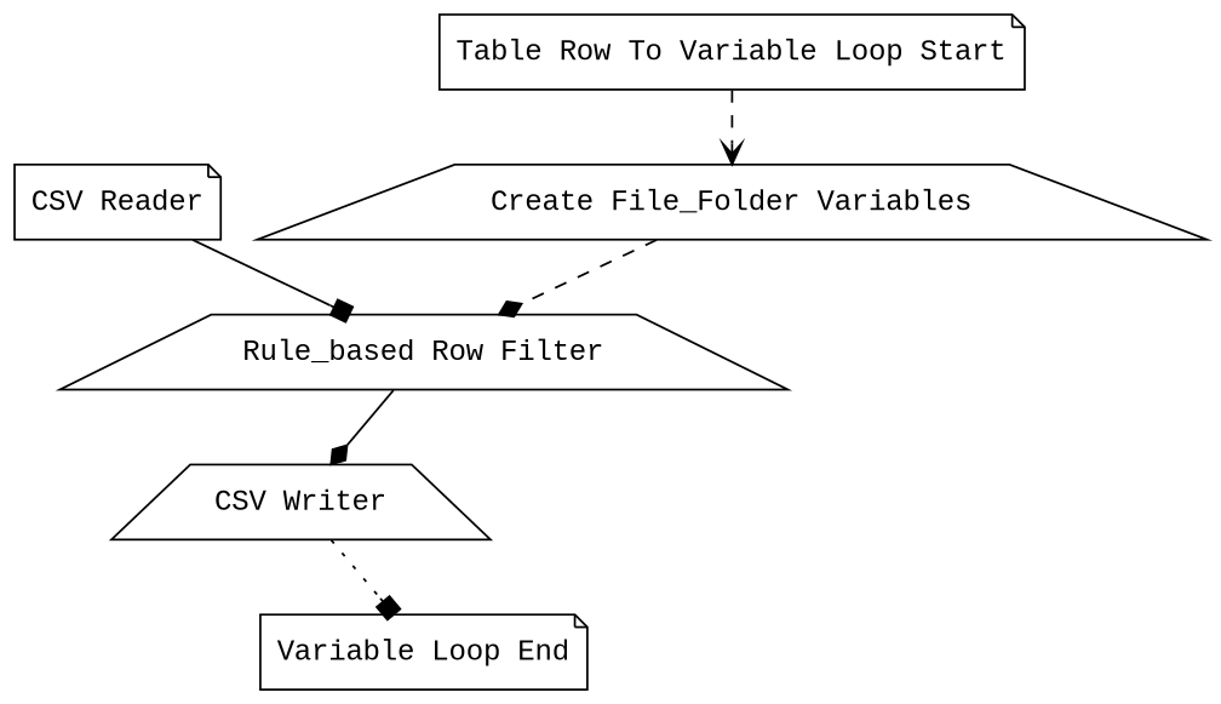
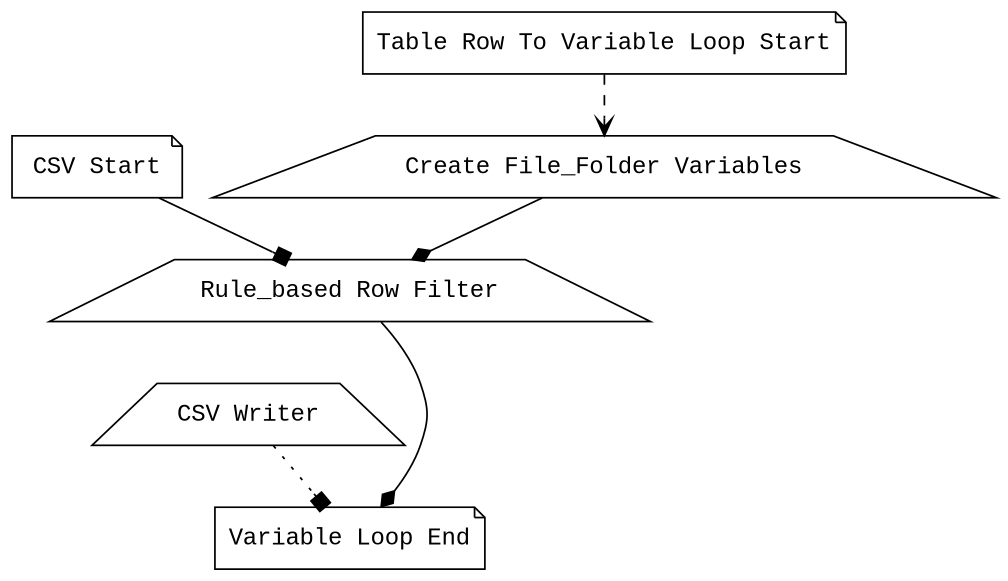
  digraph {
    fontname="Liberation Mono"
    rankdir=TB
    node [fontname="Liberation Mono" shape=note]
    edge [arrowhead=box fontname="Liberation Mono" style=solid]
-   n1 [label="CSV Reader"]
+   n1 [label="CSV Start"]
    n2 [label="Rule_based Row Filter" shape=trapezium]
    n3 [label="CSV Writer" shape=trapezium]
    n4 [label="Table Row To Variable Loop Start"]
    n5 [label="Create File_Folder Variables" shape=trapezium]
    n6 [label="Variable Loop End"]
    n1 -> n2
-   n2 -> n3 [arrowhead=diamond]
+   n2 -> n6 [arrowhead=diamond]
    n3 -> n6 [style=dotted]
    n4 -> n5 [arrowhead=vee style=dashed]
-   n5 -> n2 [arrowhead=diamond style=dashed]
+   n5 -> n2 [arrowhead=diamond]
  }
